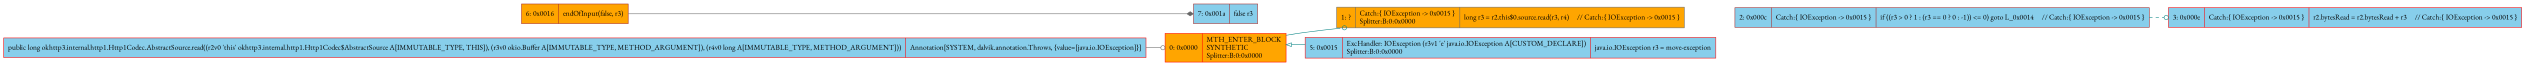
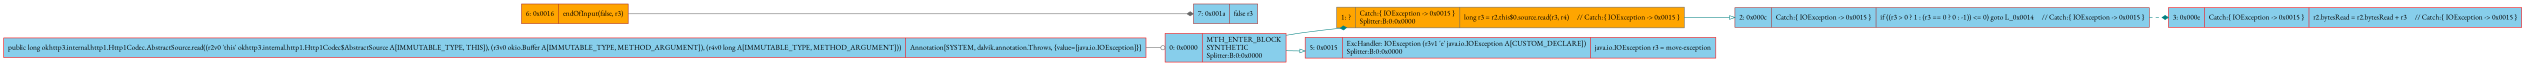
  digraph {
    fontname="EB Garamond"
    rankdir=LR
    node [color=red fillcolor=skyblue fontname="EB Garamond" shape=record style=filled]
    edge [arrowhead=diamond color=teal fontname="EB Garamond"]
-   n1 [fillcolor=orange label="{0\:\ 0x0000|MTH_ENTER_BLOCK\lSYNTHETIC\lSplitter:B:0:0x0000\l}"]
+   n1 [label="{0\:\ 0x0000|MTH_ENTER_BLOCK\lSYNTHETIC\lSplitter:B:0:0x0000\l}"]
    n2 [color=gray40 fillcolor=orange label="{1\:\ ?|Catch:\{ IOException \-\> 0x0015 \}\lSplitter:B:0:0x0000\l|long r3 = r2.this$0.source.read(r3, r4)     \/\/ Catch:\{ IOException \-\> 0x0015 \}\l}"]
    n3 [label="{5\:\ 0x0015|ExcHandler: IOException (r3v1 'e' java.io.IOException A[CUSTOM_DECLARE])\lSplitter:B:0:0x0000\l|java.io.IOException r3 = move\-exception\l}"]
    n4 [color=brown label="{2\:\ 0x000c|Catch:\{ IOException \-\> 0x0015 \}\l|if ((r3 \> 0 ? 1 : (r3 == 0 ? 0 : \-1)) \<= 0) goto L_0x0014     \/\/ Catch:\{ IOException \-\> 0x0015 \}\l}"]
    n5 [label="{3\:\ 0x000e|Catch:\{ IOException \-\> 0x0015 \}\l|r2.bytesRead = r2.bytesRead + r3     \/\/ Catch:\{ IOException \-\> 0x0015 \}\l}"]
    n6 [color=brown fillcolor=orange label="{6\:\ 0x0016|endOfInput(false, r3)\l}"]
    n7 [color=brown label="{7\:\ 0x001a|false r3\l}"]
    n8 [label="{public long okhttp3.internal.http1.Http1Codec.AbstractSource.read((r2v0 'this' okhttp3.internal.http1.Http1Codec$AbstractSource A[IMMUTABLE_TYPE, THIS]), (r3v0 okio.Buffer A[IMMUTABLE_TYPE, METHOD_ARGUMENT]), (r4v0 long A[IMMUTABLE_TYPE, METHOD_ARGUMENT]))  | Annotation[SYSTEM, dalvik.annotation.Throws, \{value=[java.io.IOException]\}]\l}"]
-   n1 -> n2 [arrowhead=odot]
-   n3 -> n1 [arrowhead=onormal]
-   n4 -> n5 [arrowhead=odot style=dashed]
+   n1 -> n2
+   n1 -> n3 [arrowhead=onormal]
+   n2 -> n4 [arrowhead=onormal]
+   n4 -> n5 [style=dashed]
    n6 -> n7 [color=gray40]
    n8 -> n1 [arrowhead=odot color=gray40]
  }
